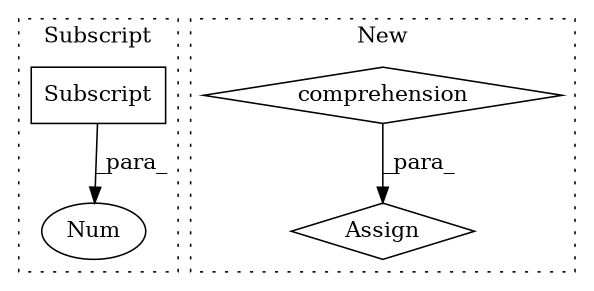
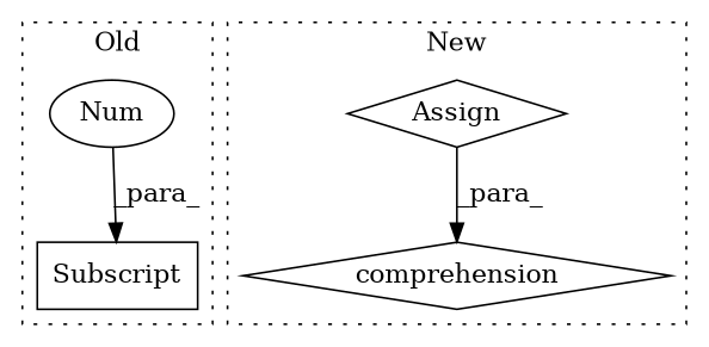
  digraph {
    node [shape=diamond]
    n1 [a=63 l="19,0" label=Subscript s="2475,0" shape=box]
    n2 [a=76 l=1 label=Num s=2492 shape=ellipse]
    n3 [a=106 l=82 label=Assign s=3008]
    n4 [a=45 l=3 label=comprehension s=3064]
    subgraph cluster_1 {
-     label=Subscript
+     label=Old
      style=dotted
      n1
      n2
    }
    subgraph cluster_2 {
      label=New
      style=dotted
      n3
      n4
    }
-   n1 -> n2 [label=_para_]
-   n4 -> n3 [label=_para_]
+   n2 -> n1 [label=_para_]
+   n3 -> n4 [label=_para_]
  }
